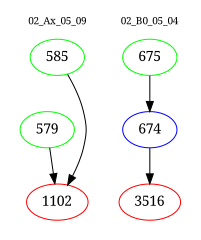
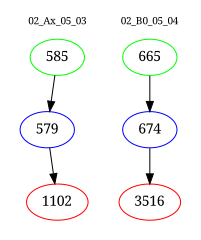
  digraph {
    fontname="Noto Serif"
    node [color=green fontname="Noto Serif"]
    edge [color=black fontname="Noto Serif"]
    n1 [label=585]
-   n2 [label=579]
+   n2 [color=blue label=579]
    n3 [color=red label=1102]
-   n4 [label=675]
+   n4 [label=665]
    n5 [color=blue label=674]
    n6 [color=red label=3516]
    subgraph cluster_1 {
      color=white
      fontsize=10
-     label="02_Ax_05_09"
+     label="02_Ax_05_03"
      n1
      n2
      n3
    }
    subgraph cluster_2 {
      color=white
      fontsize=10
      label="02_B0_05_04"
      n4
      n5
      n6
    }
-   n1 -> n3
+   n1 -> n2
    n2 -> n3
    n4 -> n5
    n5 -> n6
  }
